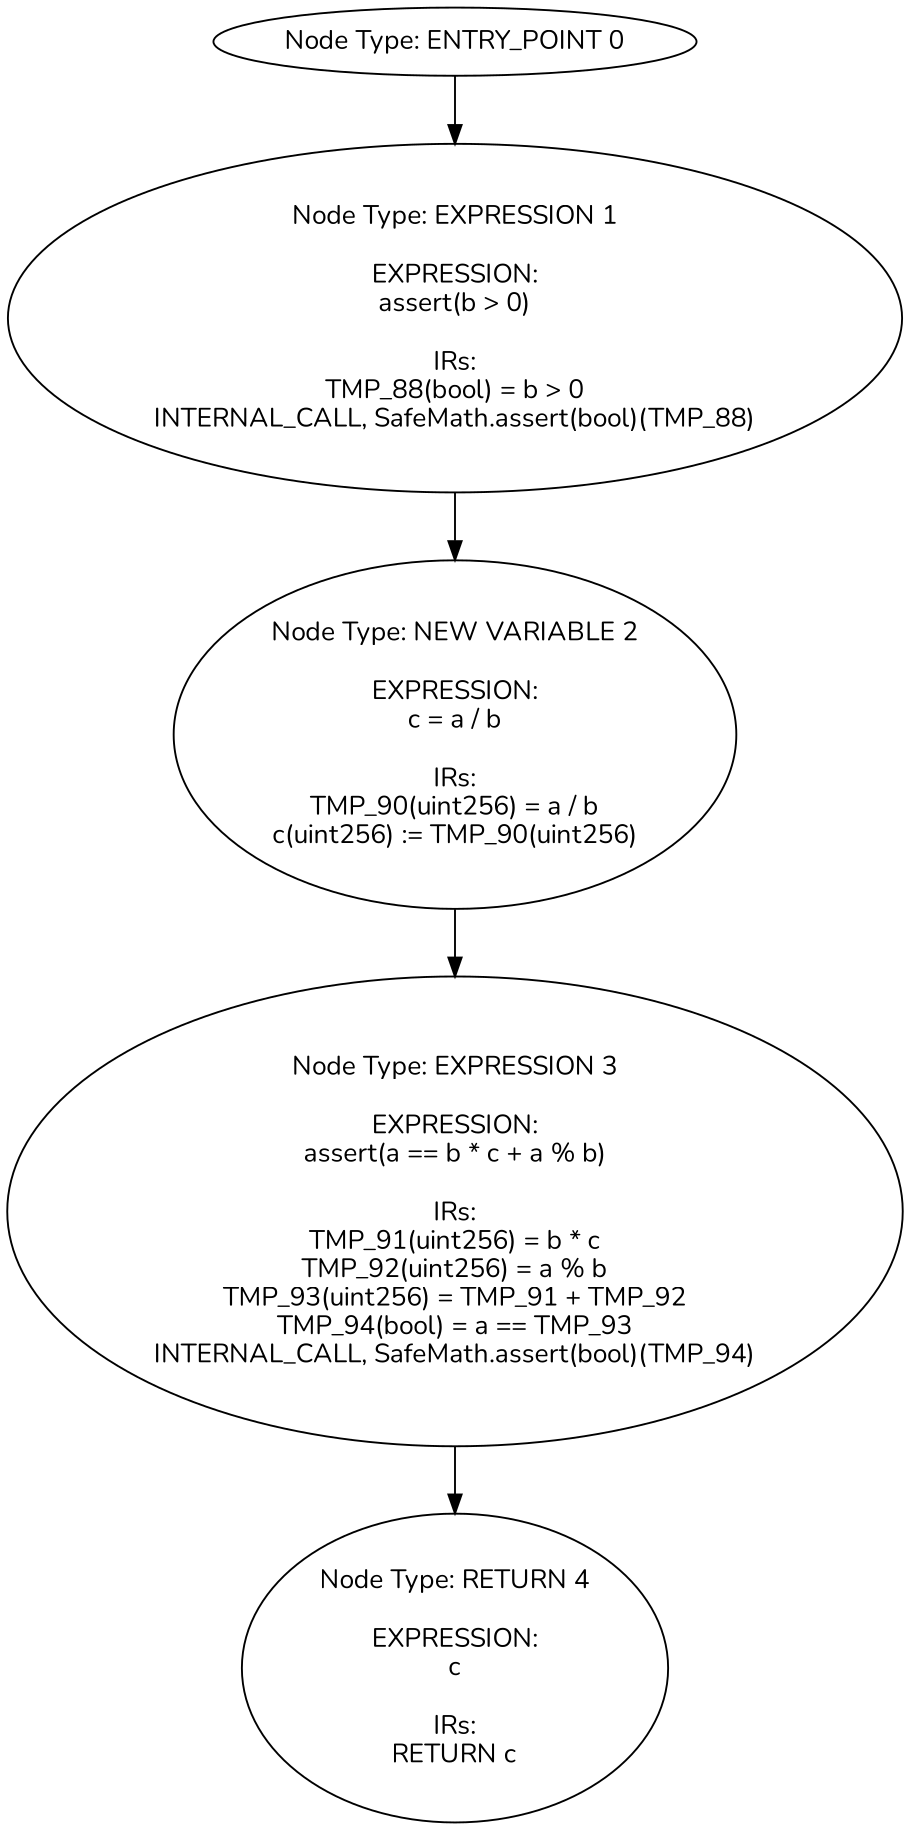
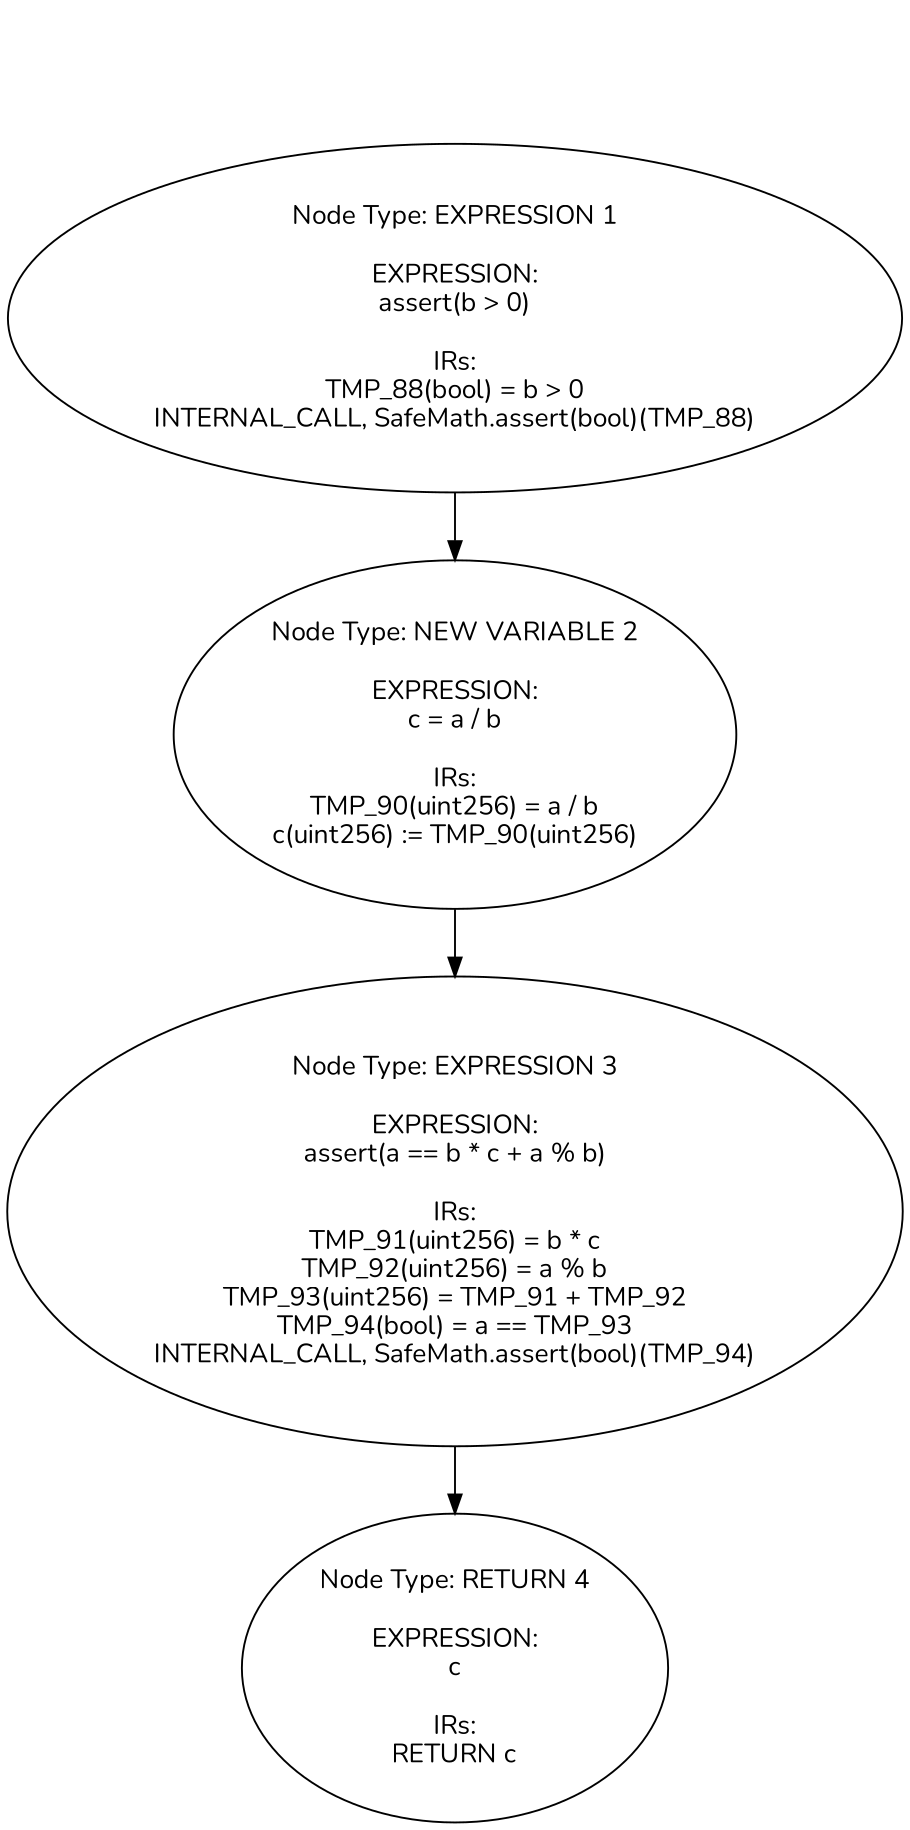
  digraph {
    fontname=Nunito
    node [fontname=Nunito]
    edge [fontname=Nunito]
-   n1 [label="Node Type: ENTRY_POINT 0\n"]
    n2 [label="Node Type: EXPRESSION 1\n\nEXPRESSION:\nassert(b > 0)\n\nIRs:\nTMP_88(bool) = b > 0\nINTERNAL_CALL, SafeMath.assert(bool)(TMP_88)"]
    n3 [label="Node Type: NEW VARIABLE 2\n\nEXPRESSION:\nc = a / b\n\nIRs:\nTMP_90(uint256) = a / b\nc(uint256) := TMP_90(uint256)"]
    n4 [label="Node Type: EXPRESSION 3\n\nEXPRESSION:\nassert(a == b * c + a % b)\n\nIRs:\nTMP_91(uint256) = b * c\nTMP_92(uint256) = a % b\nTMP_93(uint256) = TMP_91 + TMP_92\nTMP_94(bool) = a == TMP_93\nINTERNAL_CALL, SafeMath.assert(bool)(TMP_94)"]
    n5 [label="Node Type: RETURN 4\n\nEXPRESSION:\nc\n\nIRs:\nRETURN c"]
-   n1 -> n2
    n2 -> n3
    n3 -> n4
    n4 -> n5
  }
